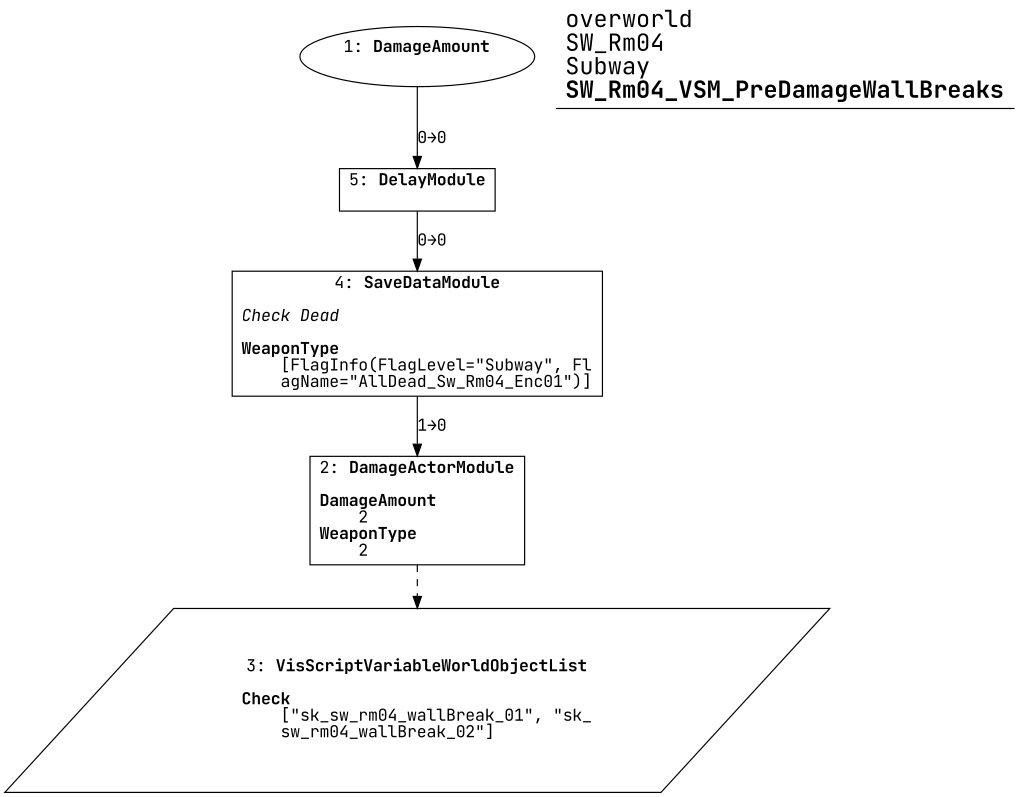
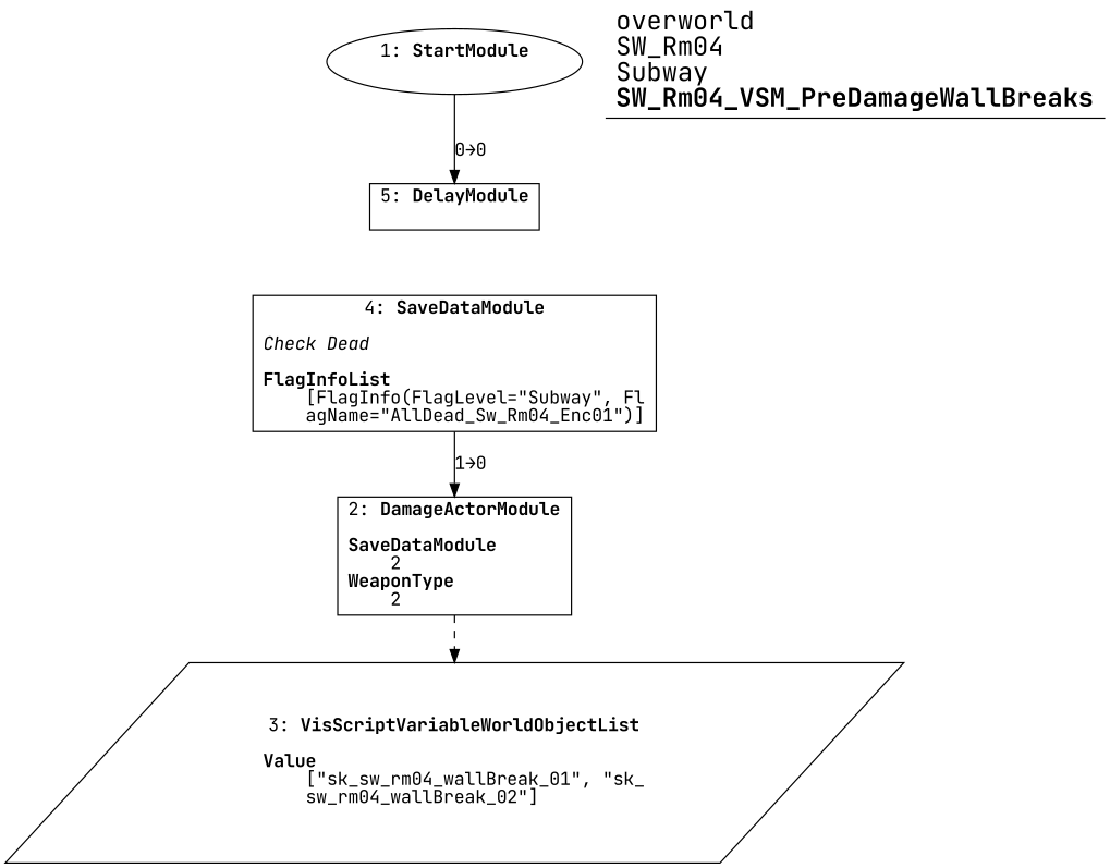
  digraph {
    fontname="JetBrains Mono"
    splines=spline
    node [fontname="JetBrains Mono" shape=box]
    edge [fontname="JetBrains Mono"]
-   n1 [label=<1: <b>DamageAmount</b><br/><br/>> shape=oval]
+   n1 [label=<1: <b>StartModule</b><br/><br/>> shape=oval]
    n2 [label=<5: <b>DelayModule</b><br/><br/>>]
-   n3 [label=<4: <b>SaveDataModule</b><br/><br/><i>Check Dead<br align="left"/></i><br align="left"/><b>WeaponType</b><br align="left"/>    [FlagInfo(FlagLevel=&quot;Subway&quot;, Fl<br align="left"/>    agName=&quot;AllDead_Sw_Rm04_Enc01&quot;)]<br align="left"/>>]
-   n4 [label=<2: <b>DamageActorModule</b><br/><br/><b>DamageAmount</b><br align="left"/>    2<br align="left"/><b>WeaponType</b><br align="left"/>    2<br align="left"/>>]
-   n5 [label=<3: <b>VisScriptVariableWorldObjectList</b><br/><br/><b>Check</b><br align="left"/>    [&quot;sk_sw_rm04_wallBreak_01&quot;, &quot;sk_<br align="left"/>    sw_rm04_wallBreak_02&quot;]<br align="left"/>> shape=parallelogram]
+   n3 [label=<4: <b>SaveDataModule</b><br/><br/><i>Check Dead<br align="left"/></i><br align="left"/><b>FlagInfoList</b><br align="left"/>    [FlagInfo(FlagLevel=&quot;Subway&quot;, Fl<br align="left"/>    agName=&quot;AllDead_Sw_Rm04_Enc01&quot;)]<br align="left"/>>]
+   n4 [label=<2: <b>DamageActorModule</b><br/><br/><b>SaveDataModule</b><br align="left"/>    2<br align="left"/><b>WeaponType</b><br align="left"/>    2<br align="left"/>>]
+   n5 [label=<3: <b>VisScriptVariableWorldObjectList</b><br/><br/><b>Value</b><br align="left"/>    [&quot;sk_sw_rm04_wallBreak_01&quot;, &quot;sk_<br align="left"/>    sw_rm04_wallBreak_02&quot;]<br align="left"/>> shape=parallelogram]
    n6 [label=<<font point-size="20">overworld<br align="left"/>SW_Rm04<br align="left"/>Subway<br align="left"/><b>SW_Rm04_VSM_PreDamageWallBreaks</b><br align="left"/></font>> shape=underline]
    n1 -> n2 [label="0→0"]
-   n2 -> n3 [label="0→0"]
    n3 -> n4 [label="1→0"]
    n4 -> n5 [style=dashed]
  }
